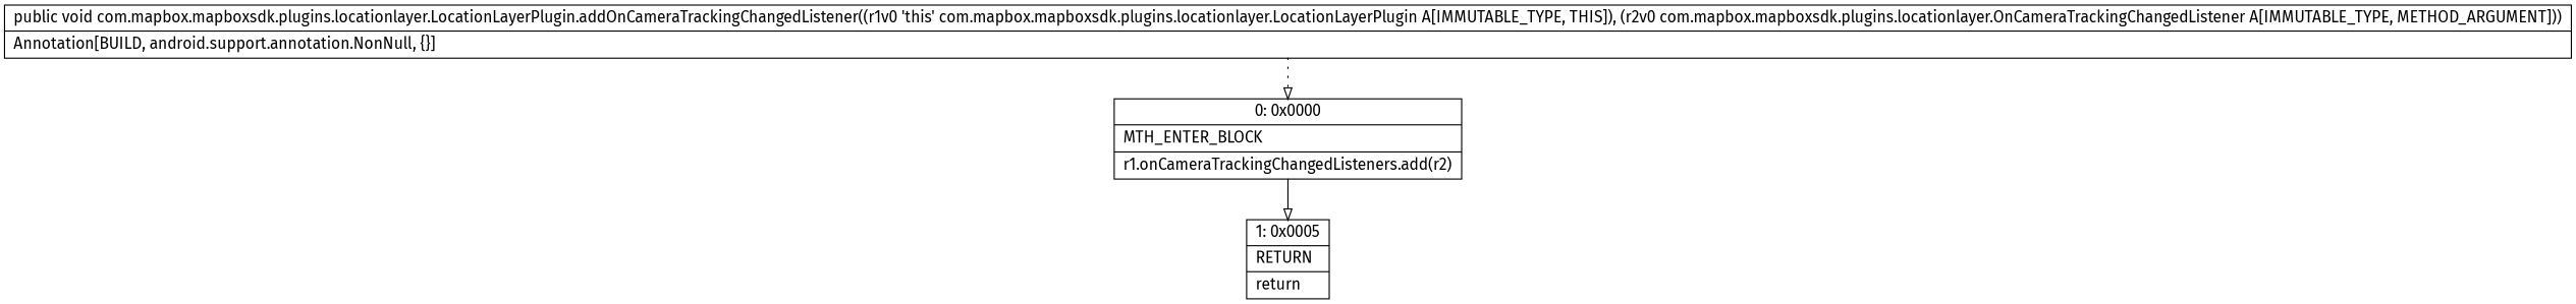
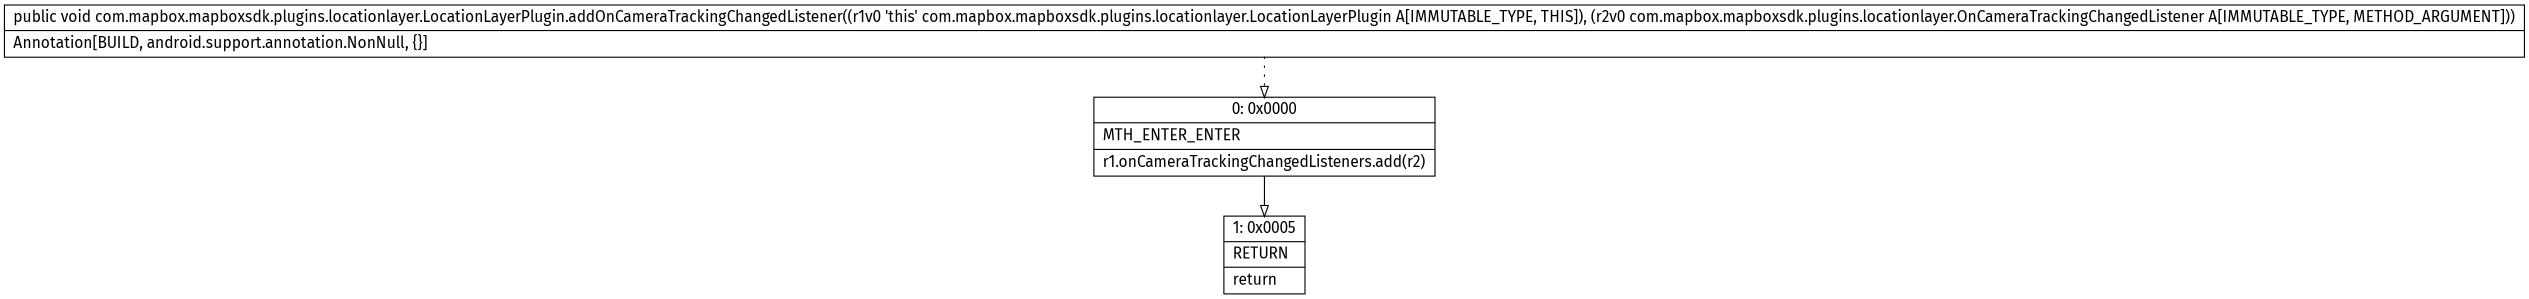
  digraph {
    fontname="Fira Sans"
    node [shape=record fontname="Fira Sans"]
    edge [arrowhead=onormal fontname="Fira Sans"]
-   n1 [label="{0\:\ 0x0000|MTH_ENTER_BLOCK\l|r1.onCameraTrackingChangedListeners.add(r2)\l}"]
+   n1 [label="{0\:\ 0x0000|MTH_ENTER_ENTER\l|r1.onCameraTrackingChangedListeners.add(r2)\l}"]
    n2 [label="{1\:\ 0x0005|RETURN\l|return\l}"]
    n3 [label="{public void com.mapbox.mapboxsdk.plugins.locationlayer.LocationLayerPlugin.addOnCameraTrackingChangedListener((r1v0 'this' com.mapbox.mapboxsdk.plugins.locationlayer.LocationLayerPlugin A[IMMUTABLE_TYPE, THIS]), (r2v0 com.mapbox.mapboxsdk.plugins.locationlayer.OnCameraTrackingChangedListener A[IMMUTABLE_TYPE, METHOD_ARGUMENT]))  | Annotation[BUILD, android.support.annotation.NonNull, \{\}]\l}"]
    n1 -> n2 [style=solid]
    n3 -> n1 [style=dotted]
  }
